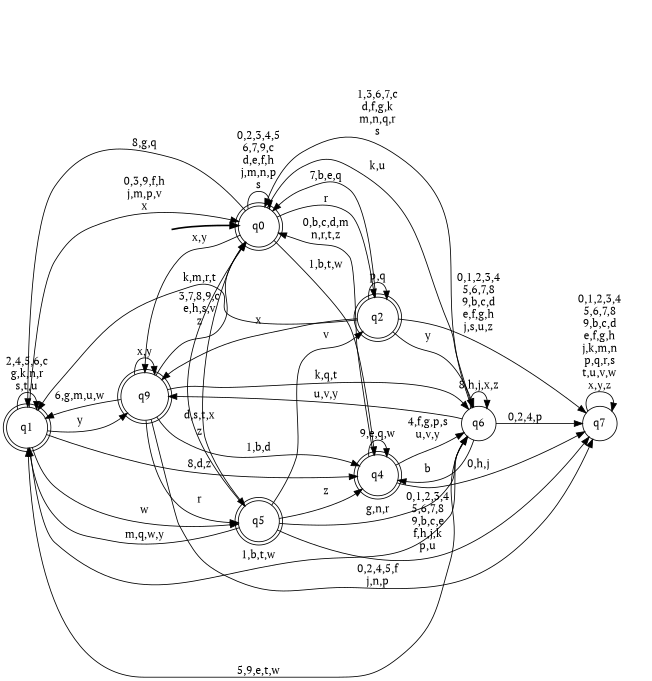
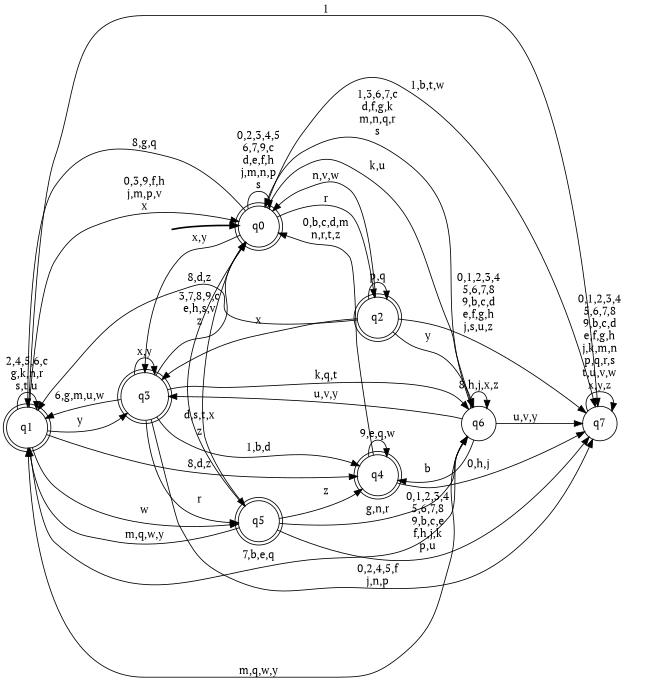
  digraph {
    fontname="PT Serif"
    rankdir=LR
    node [fontname="PT Serif" shape=doublecircle style="rounded,filled" color=black fillcolor=white]
    edge [fontname="PT Serif"]
    __start0 [height=0 shape=none style=invis width=0 color="" fillcolor=""]
    n2 [label=q0]
    n3 [label=q1]
    n4 [label=q2]
-   n5 [label=q9]
+   n5 [label=q3]
    n6 [label=q4]
    n7 [label=q5]
    n8 [label=q6 shape=circle style=filled]
    n9 [label=q7 shape=circle style=filled]
    subgraph cluster_1 {
      nodesep=0.15
      ranksep=0.15
      style=invis
      __start0
      n2
    }
    __start0 -> n2 [penwidth=2]
    n2 -> n2 [label="0,2,3,4,5\n6,7,9,c\nd,e,f,h\nj,m,n,p\ns"]
    n2 -> n3 [label="8,g,q"]
    n2 -> n4 [label=r]
    n2 -> n5 [label="x,y"]
-   n2 -> n6 [label="1,b,t,w"]
+   n2 -> n9 [label="1,b,t,w"]
    n2 -> n7 [label=z]
    n2 -> n8 [label="k,u"]
    n3 -> n2 [label="0,3,9,f,h\nj,m,p,v\nx"]
    n3 -> n3 [label="2,4,5,6,c\ng,k,n,r\ns,t,u"]
    n3 -> n5 [label=y]
    n3 -> n6 [label="8,d,z"]
    n3 -> n7 [label=w]
-   n3 -> n8 [label="1,b,t,w"]
-   n4 -> n2 [label="7,b,e,q"]
-   n4 -> n3 [label="k,m,r,t"]
+   n3 -> n8 [label="7,b,e,q"]
+   n3 -> n9 [label=1]
+   n4 -> n2 [label="n,v,w"]
+   n4 -> n3 [label="8,d,z"]
    n4 -> n4 [label="p,q"]
    n4 -> n5 [label=x]
    n4 -> n8 [label=y]
    n4 -> n9 [label="0,1,2,3,4\n5,6,7,8\n9,b,c,d\ne,f,g,h\nj,s,u,z"]
    n5 -> n2 [label="3,7,8,9,c\ne,h,s,v\nz"]
    n5 -> n3 [label="6,g,m,u,w"]
    n5 -> n5 [label="x,y"]
    n5 -> n6 [label="1,b,d"]
    n5 -> n7 [label=r]
    n5 -> n8 [label="k,q,t"]
    n5 -> n9 [label="0,2,4,5,f\nj,n,p"]
    n6 -> n2 [label="0,b,c,d,m\nn,r,t,z"]
    n6 -> n6 [label="9,e,q,w"]
-   n6 -> n8 [label="4,f,g,p,s\nu,v,y"]
    n6 -> n9 [label="0,h,j"]
    n7 -> n2 [label="d,s,t,x"]
    n7 -> n3 [label="m,q,w,y"]
-   n7 -> n4 [label=v]
    n7 -> n6 [label=z]
    n7 -> n8 [label="g,n,r"]
    n7 -> n9 [label="0,1,2,3,4\n5,6,7,8\n9,b,c,e\nf,h,j,k\np,u"]
    n8 -> n2 [label="1,3,6,7,c\nd,f,g,k\nm,n,q,r\ns"]
-   n8 -> n3 [label="5,9,e,t,w"]
+   n8 -> n3 [label="m,q,w,y"]
    n8 -> n5 [label="u,v,y"]
    n8 -> n6 [label=b]
    n8 -> n8 [label="8,h,j,x,z"]
-   n8 -> n9 [label="0,2,4,p"]
+   n8 -> n9 [label="u,v,y"]
    n9 -> n9 [label="0,1,2,3,4\n5,6,7,8\n9,b,c,d\ne,f,g,h\nj,k,m,n\np,q,r,s\nt,u,v,w\nx,y,z"]
  }
